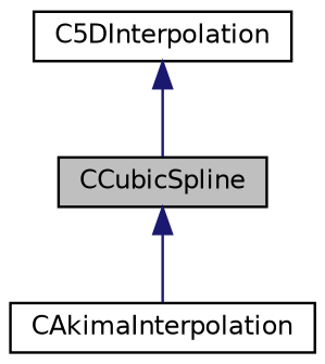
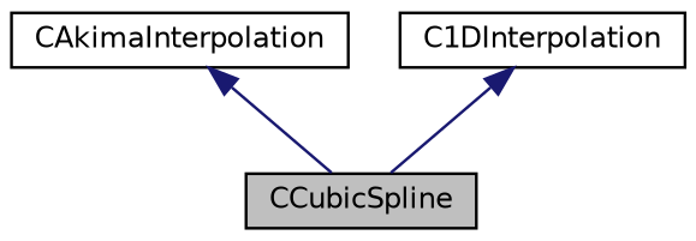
  digraph {
    node [color=black fillcolor=white fontname=Helvetica fontsize=10 shape=record style=filled]
    edge [color=midnightblue dir=back fontname=Helvetica fontsize=10 labelfontname=Helvetica labelfontsize=10 style=solid]
    n1 [fillcolor=grey75 fontcolor=black height=0.2 label=CCubicSpline width=0.4]
    n2 [height=0.2 label=CAkimaInterpolation width=0.4]
-   n3 [height=0.2 label=C5DInterpolation width=0.4]
-   n1 -> n2
+   n3 [height=0.2 label=C1DInterpolation width=0.4]
+   n2 -> n1
    n3 -> n1
  }
